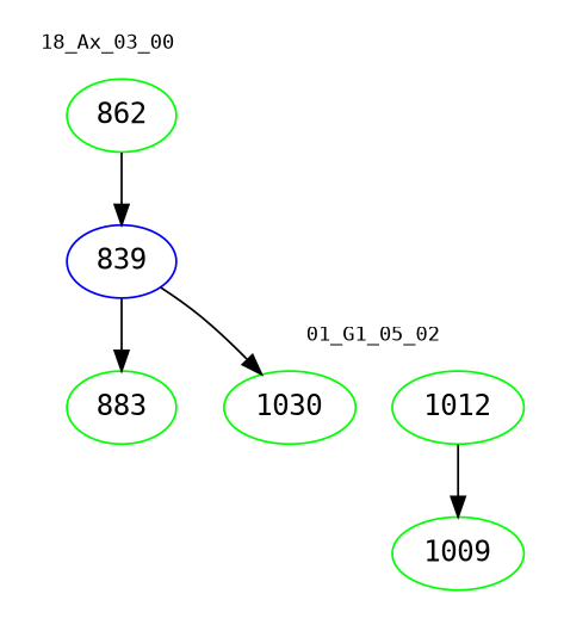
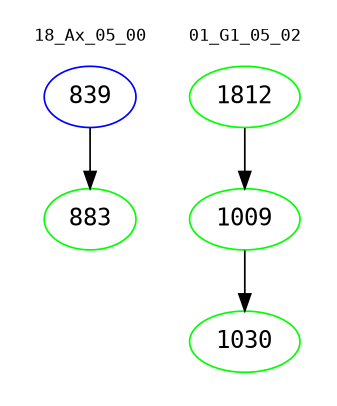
  digraph {
    fontname="DejaVu Sans Mono"
    node [color=green fontname="DejaVu Sans Mono"]
    edge [color=black fontname="DejaVu Sans Mono"]
-   n1 [label=862]
    n2 [color=blue label=839]
    n3 [label=883]
-   n4 [label=1012]
+   n4 [label=1812]
    n5 [label=1009]
    n6 [label=1030]
    subgraph cluster_1 {
      color=white
      fontsize=10
-     label="18_Ax_03_00"
-     n1
+     label="18_Ax_05_00"
      n2
      n3
    }
    subgraph cluster_2 {
      color=white
      fontsize=10
      label="01_G1_05_02"
      n4
      n5
      n6
    }
-   n1 -> n2
    n2 -> n3
    n4 -> n5
-   n2 -> n6
+   n5 -> n6
  }
